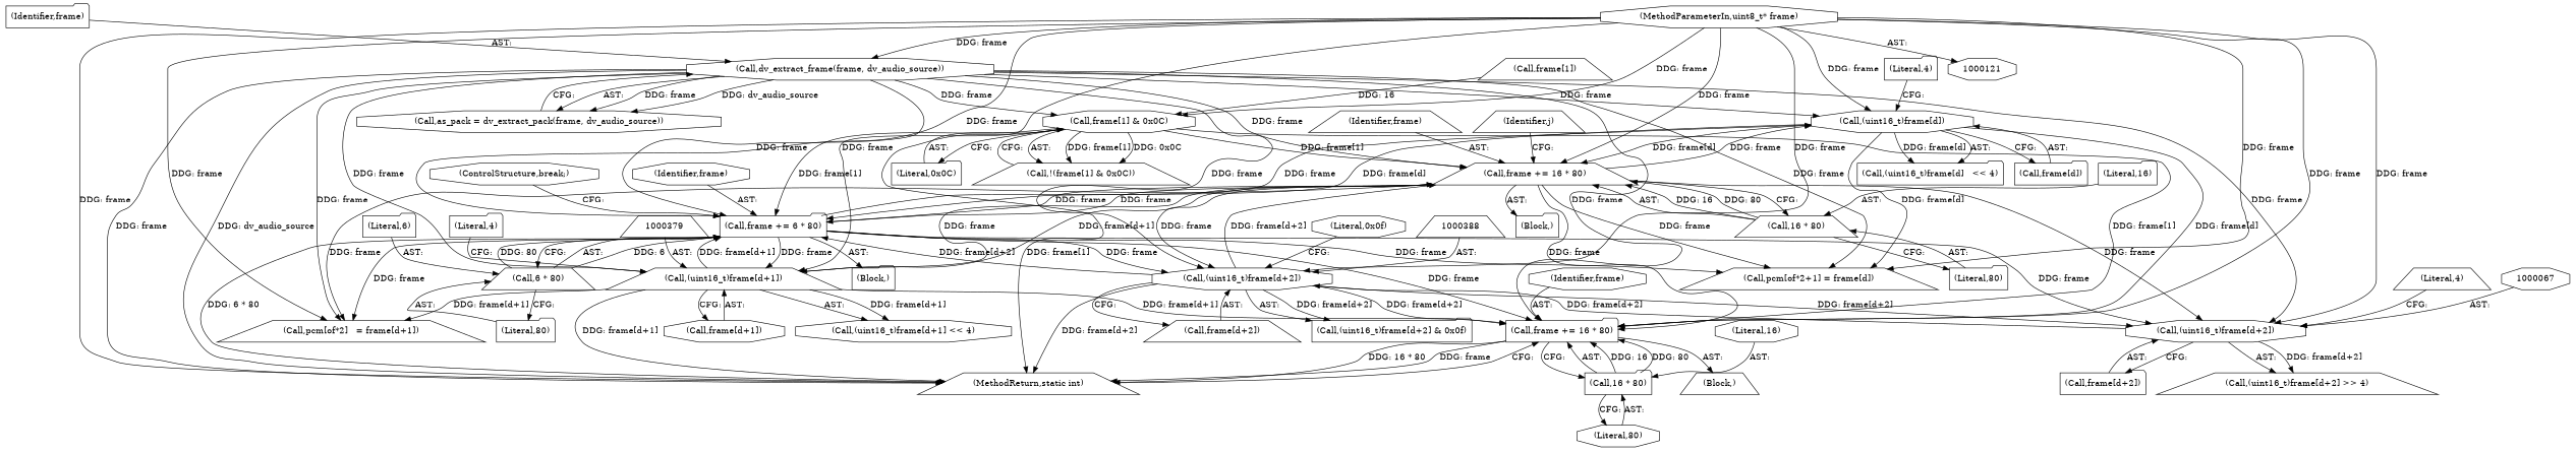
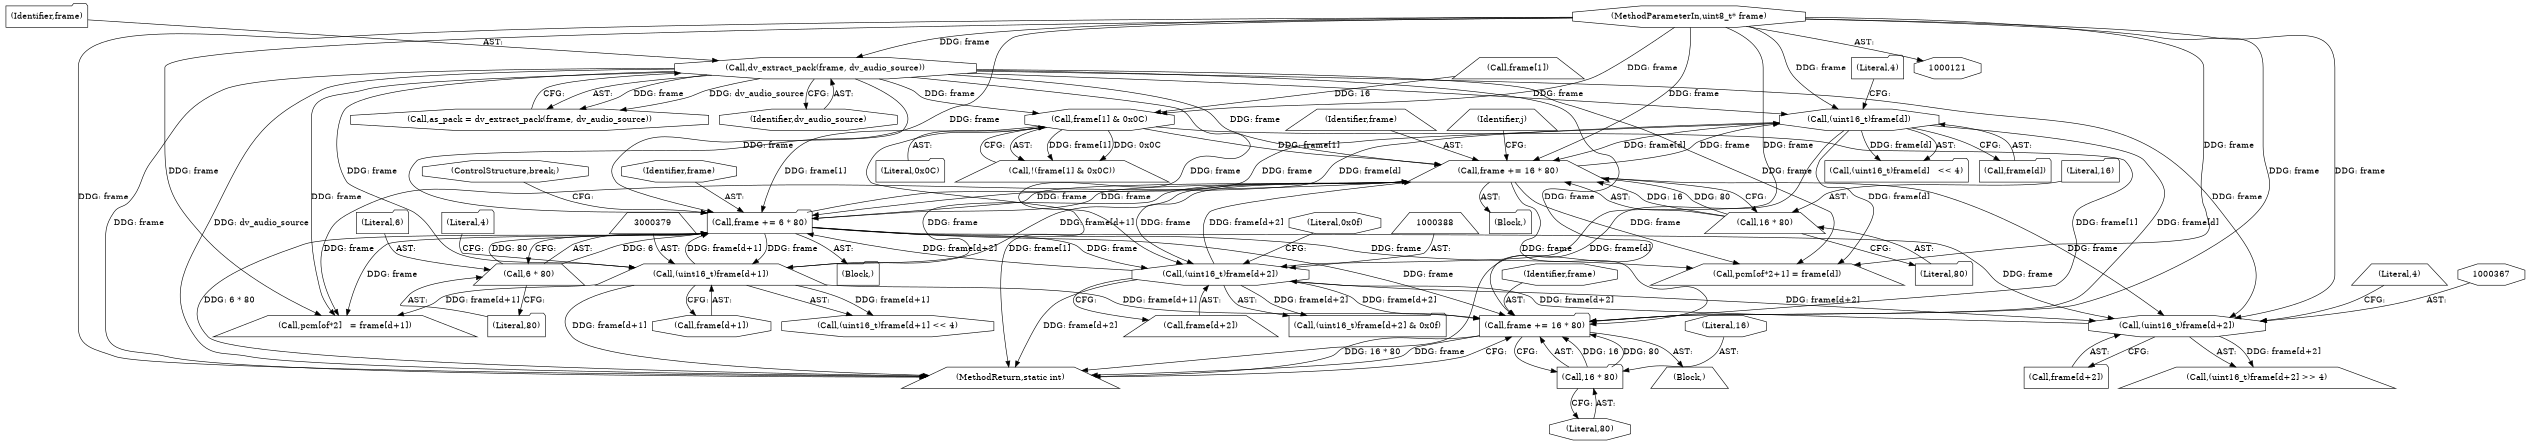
  digraph {
    node [shape=octagon]
    n1 [label="(Call,frame += 16 * 80)" shape=folder]
    n2 [label="(Call,16 * 80)" shape=folder]
    n3 [label="(MethodReturn,static int)" shape=trapezium]
    n4 [label="(Block,)" shape=trapezium]
    n5 [label="(Literal,80)"]
    n6 [label="(Call,(uint16_t)frame[d])"]
    n7 [label="(Call,frame += 16 * 80)" shape=trapezium]
    n8 [label="(Call,frame += 6 * 80)" shape=folder]
    n9 [label="(Call,frame[d])" shape=folder]
    n10 [label="(Call,(uint16_t)frame[d]   << 4)" shape=folder]
    n11 [label="(Call,pcm[of*2+1] = frame[d])" shape=trapezium]
    n12 [label="(Call,16 * 80)" shape=trapezium]
    n13 [label="(Call,(uint16_t)frame[d+2])"]
    n14 [label="(Call,(uint16_t)frame[d+2])"]
    n15 [label="(Call,(uint16_t)frame[d+1])" shape=trapezium]
    n16 [label="(Block,)" shape=folder]
    n17 [label="(Call,pcm[of*2]   = frame[d+1])" shape=trapezium]
    n18 [label="(Call,6 * 80)" shape=trapezium]
    n19 [label="(Block,)" shape=folder]
    n20 [label="(Literal,80)" shape=folder]
    n21 [label="(Call,frame[d+2])" shape=trapezium]
    n22 [label="(Call,(uint16_t)frame[d+2] & 0x0f)" shape=folder]
    n23 [label="(Call,(uint16_t)frame[d+2] >> 4)" shape=trapezium]
    n24 [label="(Call,frame[d+2])" shape=folder]
    n25 [label="(Call,frame[d+1])"]
    n26 [label="(Call,(uint16_t)frame[d+1] << 4)"]
-   n27 [label="(Call,dv_extract_frame(frame, dv_audio_source))"]
+   n27 [label="(Call,dv_extract_pack(frame, dv_audio_source))"]
    n28 [label="(Call,frame[1] & 0x0C)"]
    n29 [label="(Call,as_pack = dv_extract_pack(frame, dv_audio_source))"]
+   n30 [label="(Identifier,dv_audio_source)"]
    n31 [label="(Literal,0x0C)" shape=folder]
    n32 [label="(Call,!(frame[1] & 0x0C))" shape=trapezium]
    n33 [label="(MethodParameterIn,uint8_t* frame)"]
    1000121
    n35 [label="(Literal,80)" shape=folder]
    n36 [label="(Literal,0x0f)"]
    n37 [label="(Literal,16)" shape=folder]
    n38 [label="(Literal,4)" shape=folder]
    n39 [label="(Literal,4)" shape=trapezium]
    n40 [label="(Identifier,frame)" shape=folder]
    n41 [label="(Call,frame[1])" shape=trapezium]
    n42 [label="(Identifier,frame)"]
    n43 [label="(Identifier,frame)" shape=trapezium]
    n44 [label="(Identifier,j)" shape=trapezium]
    n45 [label="(Literal,6)" shape=folder]
    n46 [label="(Identifier,frame)"]
    n47 [label="(Literal,4)" shape=folder]
    n48 [label="(ControlStructure,break;)"]
    n49 [label="(Literal,16)"]
    1000388 [shape=trapezium]
-   1000367 [label=1000067]
-   1000379 [shape=trapezium]
+   1000367
+   1000379 [shape=trapezium label=3000379]
    n1 -> n2 [label="CFG: "]
    n1 -> n3 [label="DDG: 16 * 80"]
    n1 -> n3 [label="DDG: frame"]
    n1 -> n4 [label="AST: "]
    n2 -> n1 [label="AST: "]
    n2 -> n1 [label="DDG: 16"]
    n2 -> n1 [label="DDG: 80"]
    n2 -> n5 [label="CFG: "]
    n3 -> n1 [label="CFG: "]
    n5 -> n2 [label="AST: "]
    n6 -> n1 [label="DDG: frame[d]"]
+   n6 -> n3 [label="DDG: frame[d]"]
    n6 -> n7 [label="DDG: frame[d]"]
    n6 -> n8 [label="DDG: frame[d]"]
    n6 -> n9 [label="CFG: "]
    n6 -> n10 [label="AST: "]
    n6 -> n10 [label="DDG: frame[d]"]
    n6 -> n11 [label="DDG: frame[d]"]
    n7 -> n1 [label="DDG: frame"]
    n7 -> n6 [label="DDG: frame"]
    n7 -> n8 [label="DDG: frame"]
    n7 -> n11 [label="DDG: frame"]
    n7 -> n12 [label="CFG: "]
    n7 -> n13 [label="DDG: frame"]
    n7 -> n14 [label="DDG: frame"]
    n7 -> n15 [label="DDG: frame"]
    n7 -> n16 [label="AST: "]
    n7 -> n17 [label="DDG: frame"]
    n8 -> n1 [label="DDG: frame"]
    n8 -> n3 [label="DDG: 6 * 80"]
    n8 -> n6 [label="DDG: frame"]
    n8 -> n7 [label="DDG: frame"]
    n8 -> n11 [label="DDG: frame"]
    n8 -> n13 [label="DDG: frame"]
    n8 -> n14 [label="DDG: frame"]
    n8 -> n15 [label="DDG: frame"]
    n8 -> n17 [label="DDG: frame"]
    n8 -> n18 [label="CFG: "]
    n8 -> n19 [label="AST: "]
    n9 -> n6 [label="AST: "]
    n12 -> n7 [label="AST: "]
    n12 -> n7 [label="DDG: 16"]
    n12 -> n7 [label="DDG: 80"]
    n12 -> n20 [label="CFG: "]
    n13 -> n1 [label="DDG: frame[d+2]"]
    n13 -> n3 [label="DDG: frame[d+2]"]
    n13 -> n7 [label="DDG: frame[d+2]"]
    n13 -> n8 [label="DDG: frame[d+2]"]
    n13 -> n14 [label="DDG: frame[d+2]"]
    n13 -> n21 [label="CFG: "]
    n13 -> n22 [label="AST: "]
    n13 -> n22 [label="DDG: frame[d+2]"]
    n14 -> n13 [label="DDG: frame[d+2]"]
    n14 -> n23 [label="AST: "]
    n14 -> n23 [label="DDG: frame[d+2]"]
    n14 -> n24 [label="CFG: "]
    n15 -> n1 [label="DDG: frame[d+1]"]
    n15 -> n3 [label="DDG: frame[d+1]"]
    n15 -> n7 [label="DDG: frame[d+1]"]
    n15 -> n8 [label="DDG: frame[d+1]"]
    n15 -> n17 [label="DDG: frame[d+1]"]
    n15 -> n25 [label="CFG: "]
    n15 -> n26 [label="AST: "]
    n15 -> n26 [label="DDG: frame[d+1]"]
    n18 -> n8 [label="AST: "]
    n18 -> n8 [label="DDG: 6"]
    n18 -> n8 [label="DDG: 80"]
    n18 -> n35 [label="CFG: "]
    n20 -> n12 [label="AST: "]
    n21 -> n13 [label="AST: "]
    n24 -> n14 [label="AST: "]
    n25 -> n15 [label="AST: "]
    n27 -> n1 [label="DDG: frame"]
    n27 -> n3 [label="DDG: frame"]
    n27 -> n3 [label="DDG: dv_audio_source"]
    n27 -> n6 [label="DDG: frame"]
    n27 -> n7 [label="DDG: frame"]
    n27 -> n8 [label="DDG: frame"]
    n27 -> n11 [label="DDG: frame"]
    n27 -> n13 [label="DDG: frame"]
    n27 -> n14 [label="DDG: frame"]
    n27 -> n15 [label="DDG: frame"]
    n27 -> n17 [label="DDG: frame"]
    n27 -> n28 [label="DDG: frame"]
    n27 -> n29 [label="AST: "]
    n27 -> n29 [label="DDG: frame"]
    n27 -> n29 [label="DDG: dv_audio_source"]
+   n27 -> n30 [label="CFG: "]
    n28 -> n1 [label="DDG: frame[1]"]
    n28 -> n3 [label="DDG: frame[1]"]
    n28 -> n7 [label="DDG: frame[1]"]
    n28 -> n8 [label="DDG: frame[1]"]
-   n28 -> n31 [label="CFG: "]
    n28 -> n32 [label="AST: "]
    n28 -> n32 [label="DDG: frame[1]"]
    n28 -> n32 [label="DDG: 0x0C"]
    n29 -> n27 [label="CFG: "]
+   n30 -> n27 [label="AST: "]
    n31 -> n28 [label="AST: "]
    n32 -> n28 [label="CFG: "]
    n33 -> n1 [label="DDG: frame"]
    n33 -> n3 [label="DDG: frame"]
    n33 -> n6 [label="DDG: frame"]
    n33 -> n7 [label="DDG: frame"]
    n33 -> n8 [label="DDG: frame"]
    n33 -> n11 [label="DDG: frame"]
    n33 -> n13 [label="DDG: frame"]
    n33 -> n14 [label="DDG: frame"]
-   n33 -> n15 [label="DDG: frame"]
    n33 -> n17 [label="DDG: frame"]
    n33 -> n27 [label="DDG: frame"]
    n33 -> n28 [label="DDG: frame"]
    n33 -> 1000121 [label="AST: "]
    n35 -> n18 [label="AST: "]
    n36 -> n13 [label="CFG: "]
    n37 -> n12 [label="AST: "]
    n38 -> n6 [label="CFG: "]
    n39 -> n14 [label="CFG: "]
    n40 -> n27 [label="AST: "]
    n41 -> n28 [label="DDG: 16"]
    n42 -> n1 [label="AST: "]
    n43 -> n7 [label="AST: "]
    n44 -> n7 [label="CFG: "]
    n45 -> n18 [label="AST: "]
    n46 -> n8 [label="AST: "]
    n47 -> n15 [label="CFG: "]
    n48 -> n8 [label="CFG: "]
    n49 -> n2 [label="AST: "]
    1000388 -> n13 [label="AST: "]
    1000367 -> n14 [label="AST: "]
    1000379 -> n15 [label="AST: "]
  }
